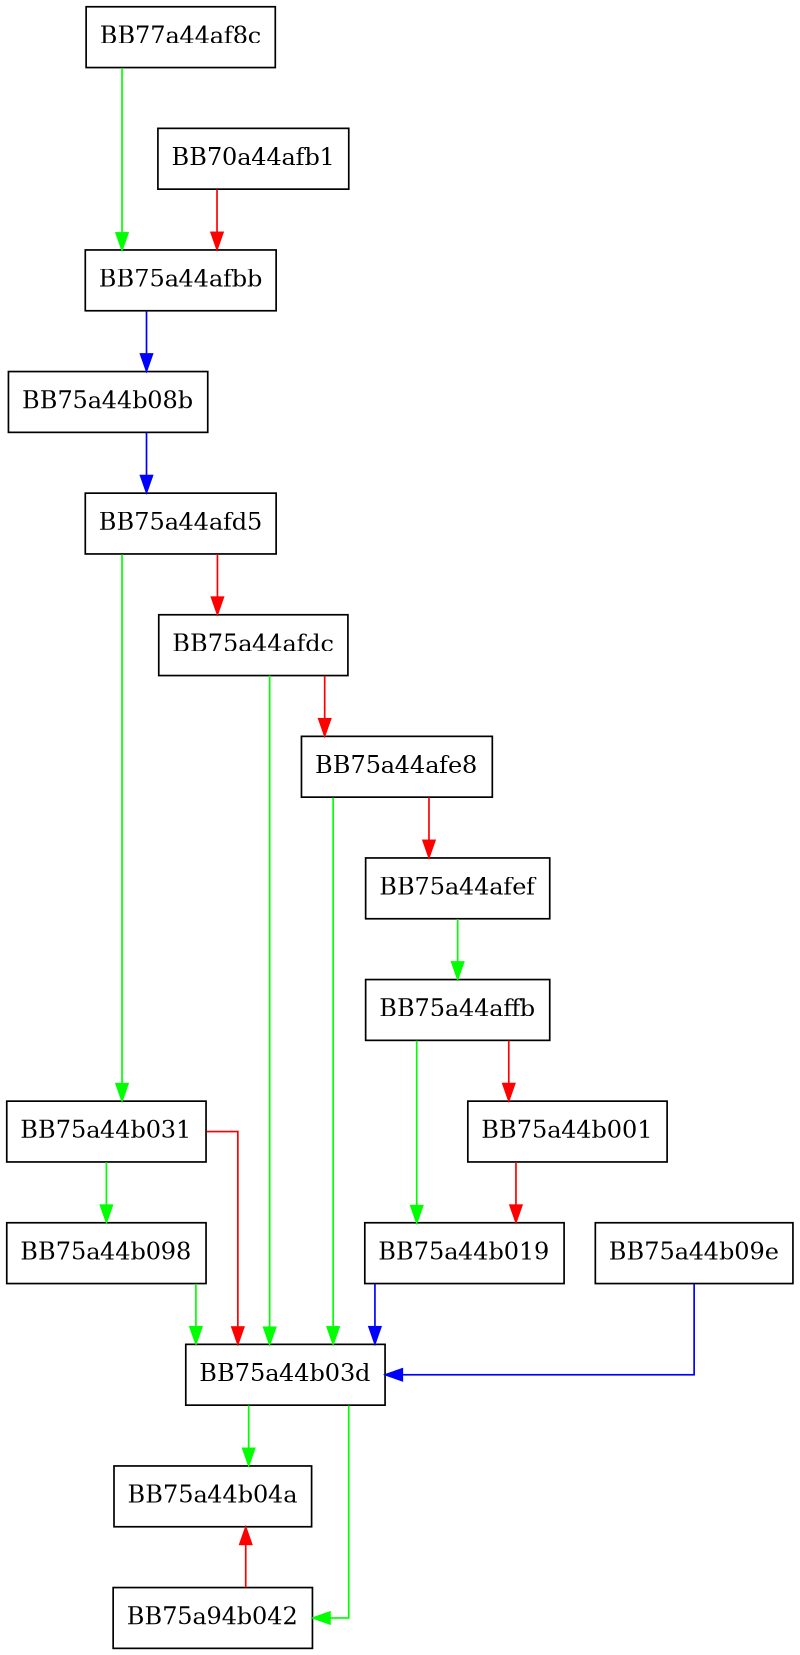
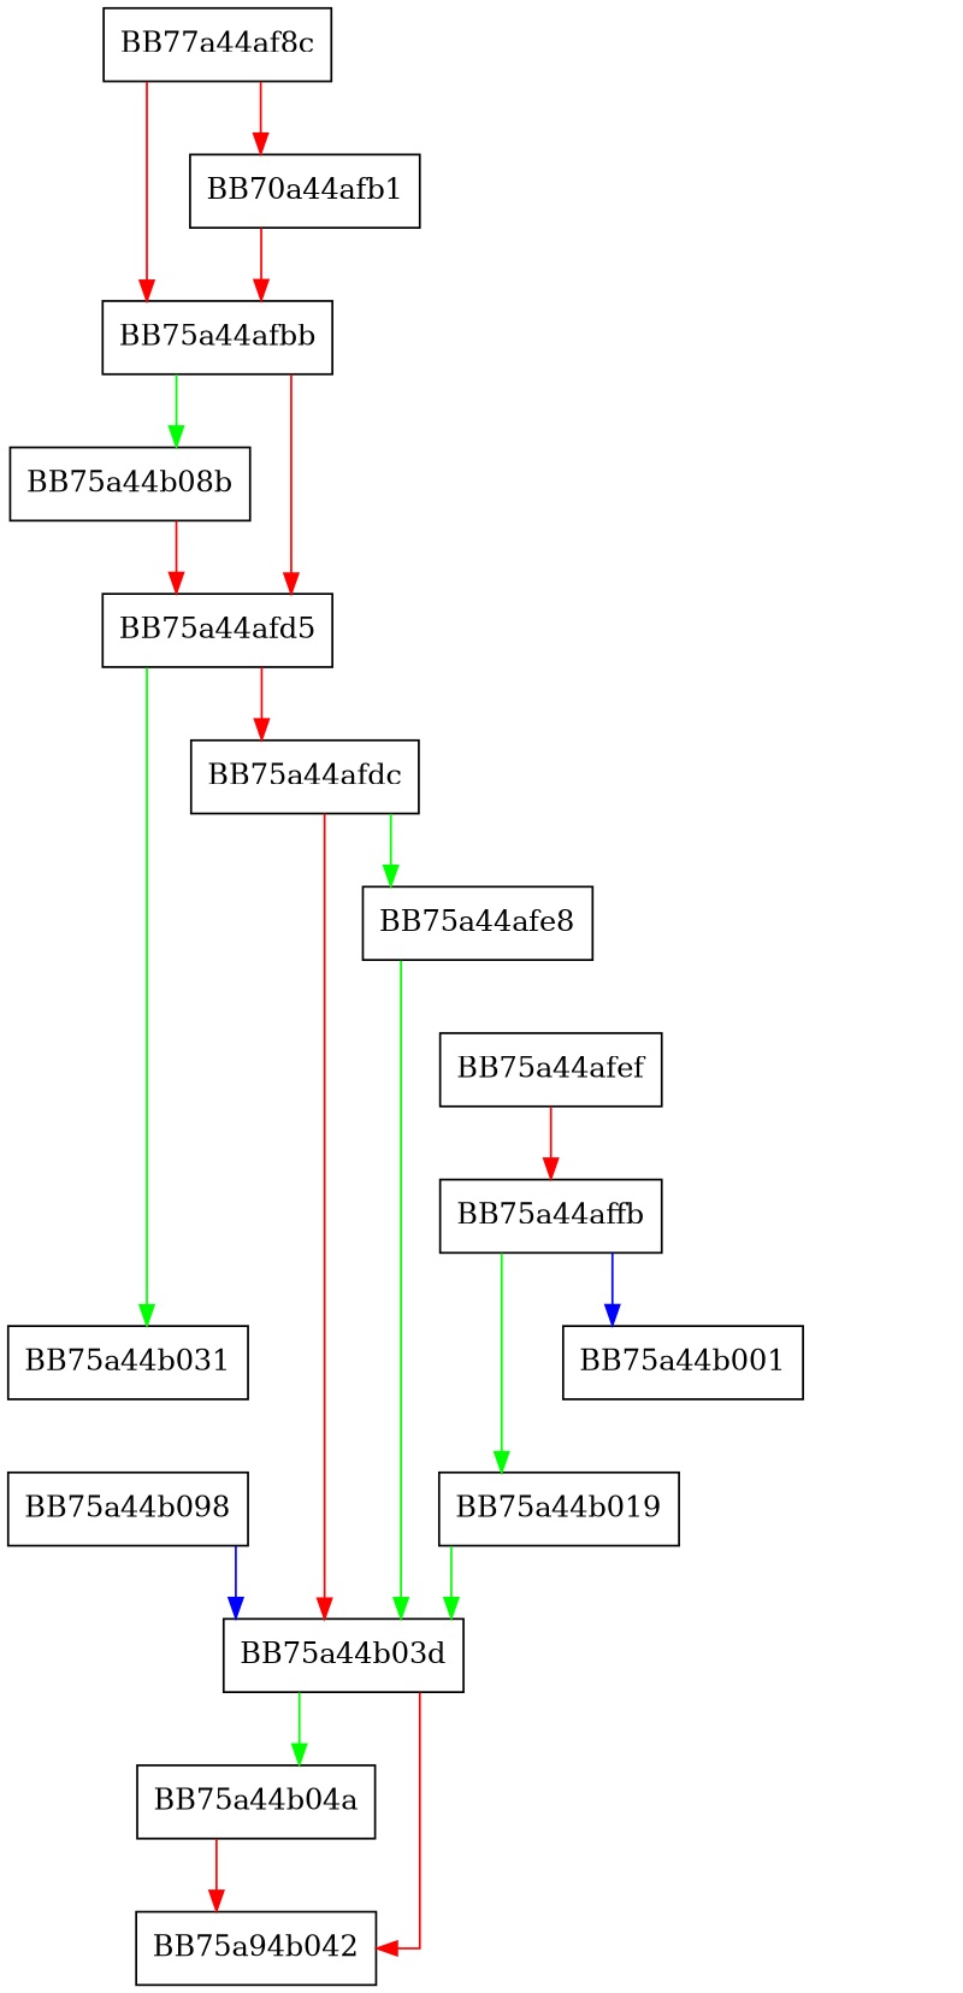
  digraph {
    splines=ortho
    node [shape=box]
    edge [color=red]
    n1 [label=BB77a44af8c]
    BB75a44afbb
    n3 [label=BB70a44afb1]
    BB75a44b08b
    BB75a44afd5
    BB75a44b031
    BB75a44afdc
    BB75a44b03d
    BB75a44b098
    BB75a44afe8
    BB75a44b04a
    n12 [label=BB75a94b042]
    BB75a44afef
    BB75a44affb
    BB75a44b019
    BB75a44b001
-   BB75a44b09e
-   n1 -> BB75a44afbb [color=green]
-   BB75a44afbb -> BB75a44b08b [color=blue]
+   n1 -> BB75a44afbb
+   n1 -> n3
+   BB75a44afbb -> BB75a44b08b [color=green]
+   BB75a44afbb -> BB75a44afd5
    n3 -> BB75a44afbb
-   BB75a44b08b -> BB75a44afd5 [color=blue]
+   BB75a44b08b -> BB75a44afd5
    BB75a44afd5 -> BB75a44b031 [color=green]
    BB75a44afd5 -> BB75a44afdc
-   BB75a44b031 -> BB75a44b03d
-   BB75a44b031 -> BB75a44b098 [color=green]
-   BB75a44afdc -> BB75a44b03d [color=green]
-   BB75a44afdc -> BB75a44afe8
+   BB75a44afdc -> BB75a44b03d
+   BB75a44afdc -> BB75a44afe8 [color=green]
    BB75a44b03d -> BB75a44b04a [color=green]
-   BB75a44b03d -> n12 [color=green]
-   BB75a44b098 -> BB75a44b03d [color=green]
+   BB75a44b03d -> n12
+   BB75a44b098 -> BB75a44b03d [color=blue]
    BB75a44afe8 -> BB75a44b03d [color=green]
-   BB75a44afe8 -> BB75a44afef
-   n12 -> BB75a44b04a
-   BB75a44afef -> BB75a44affb [color=green]
+   BB75a44b04a -> n12
+   BB75a44afef -> BB75a44affb
    BB75a44affb -> BB75a44b019 [color=green]
-   BB75a44affb -> BB75a44b001
-   BB75a44b019 -> BB75a44b03d [color=blue]
-   BB75a44b001 -> BB75a44b019
-   BB75a44b09e -> BB75a44b03d [color=blue]
+   BB75a44affb -> BB75a44b001 [color=blue]
+   BB75a44b019 -> BB75a44b03d [color=green]
  }
